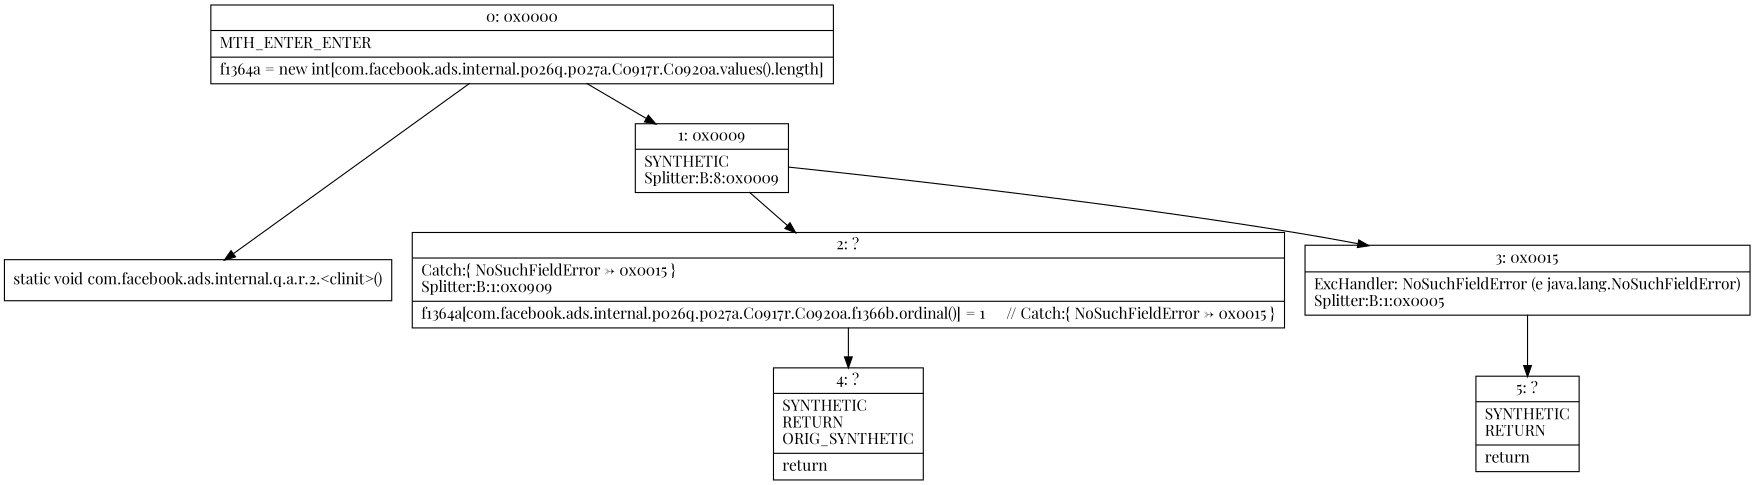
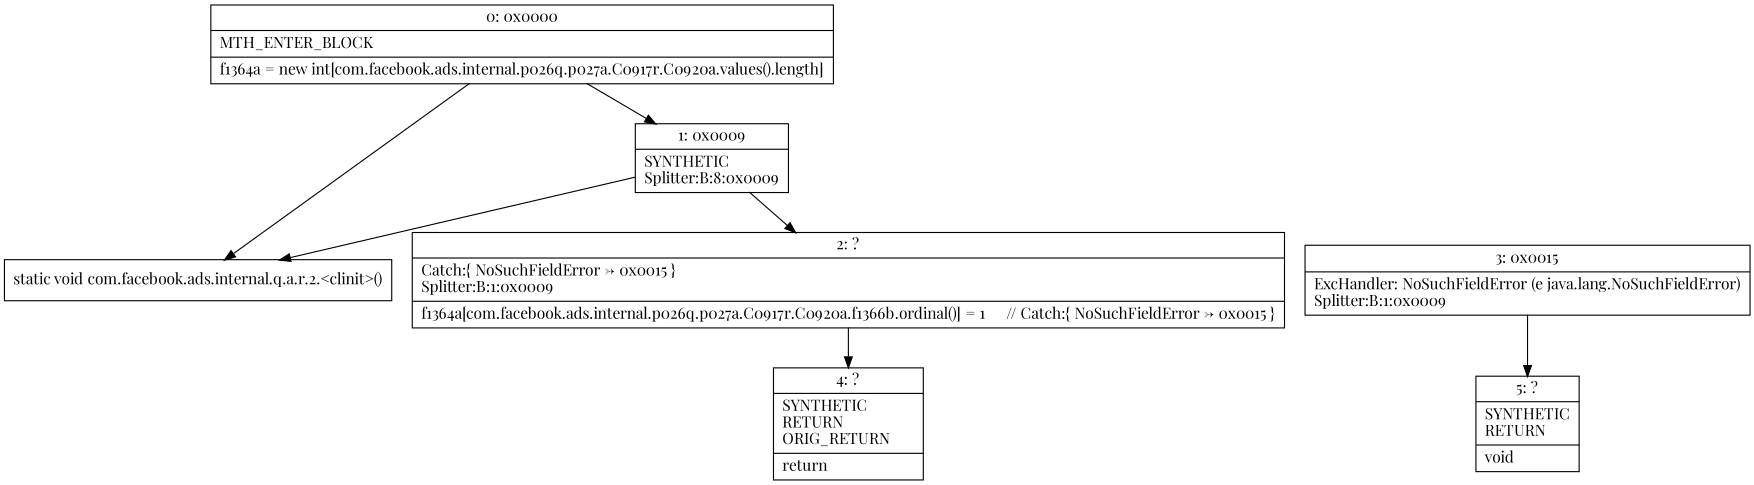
  digraph {
    fontname="Playfair Display"
    node [fontname="Playfair Display" shape=record]
    edge [fontname="Playfair Display"]
-   n1 [label="{0\:\ 0x0000|MTH_ENTER_ENTER\l|f1364a = new int[com.facebook.ads.internal.p026q.p027a.C0917r.C0920a.values().length]\l}"]
+   n1 [label="{0\:\ 0x0000|MTH_ENTER_BLOCK\l|f1364a = new int[com.facebook.ads.internal.p026q.p027a.C0917r.C0920a.values().length]\l}"]
    n2 [label="{1\:\ 0x0009|SYNTHETIC\lSplitter:B:8:0x0009\l}"]
    n3 [label="{static void com.facebook.ads.internal.q.a.r.2.\<clinit\>() }"]
-   n4 [label="{2\:\ ?|Catch:\{ NoSuchFieldError \-\> 0x0015 \}\lSplitter:B:1:0x0909\l|f1364a[com.facebook.ads.internal.p026q.p027a.C0917r.C0920a.f1366b.ordinal()] = 1     \/\/ Catch:\{ NoSuchFieldError \-\> 0x0015 \}\l}"]
-   n5 [label="{3\:\ 0x0015|ExcHandler: NoSuchFieldError (e java.lang.NoSuchFieldError)\lSplitter:B:1:0x0005\l}"]
-   n6 [label="{4\:\ ?|SYNTHETIC\lRETURN\lORIG_SYNTHETIC\l|return\l}"]
-   n7 [label="{5\:\ ?|SYNTHETIC\lRETURN\l|return\l}"]
+   n4 [label="{2\:\ ?|Catch:\{ NoSuchFieldError \-\> 0x0015 \}\lSplitter:B:1:0x0009\l|f1364a[com.facebook.ads.internal.p026q.p027a.C0917r.C0920a.f1366b.ordinal()] = 1     \/\/ Catch:\{ NoSuchFieldError \-\> 0x0015 \}\l}"]
+   n5 [label="{3\:\ 0x0015|ExcHandler: NoSuchFieldError (e java.lang.NoSuchFieldError)\lSplitter:B:1:0x0009\l}"]
+   n6 [label="{4\:\ ?|SYNTHETIC\lRETURN\lORIG_RETURN\l|return\l}"]
+   n7 [label="{5\:\ ?|SYNTHETIC\lRETURN\l|void\l}"]
    n1 -> n2
    n1 -> n3
    n2 -> n4
-   n2 -> n5
+   n2 -> n3
    n4 -> n6
    n5 -> n7
  }
